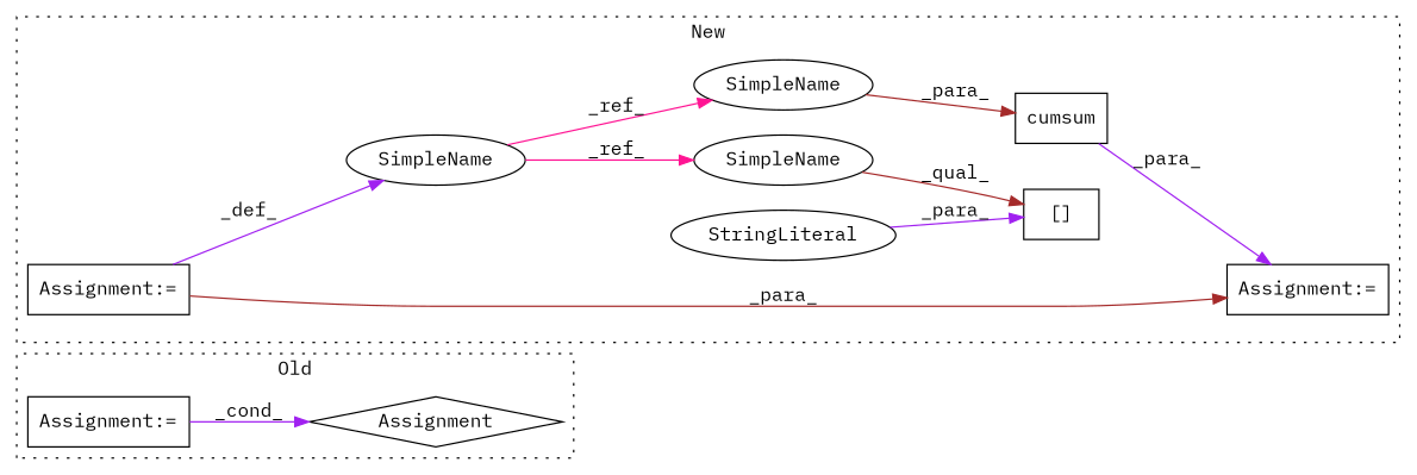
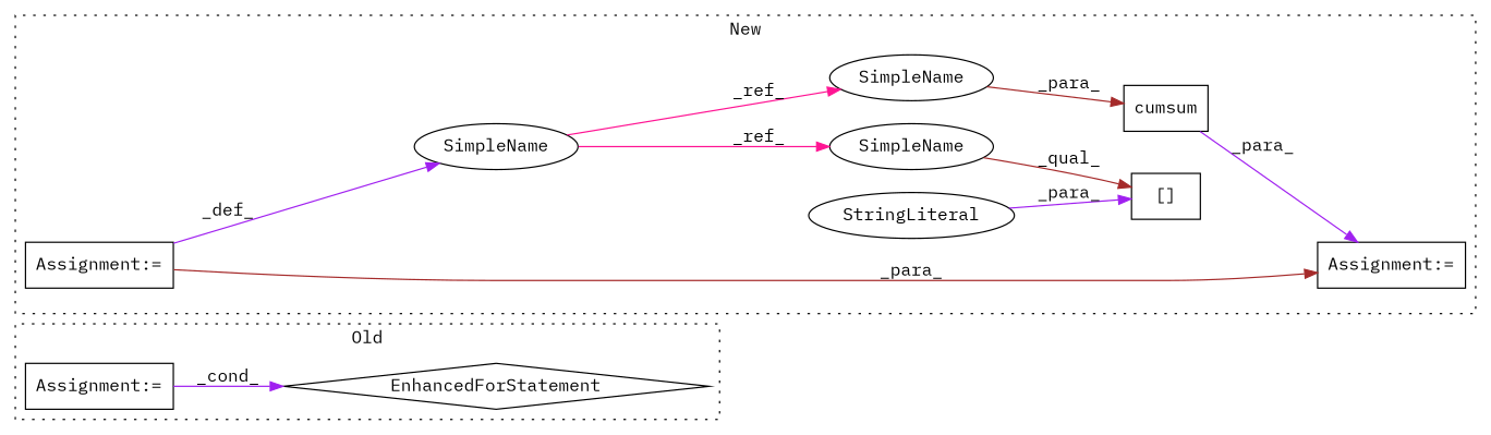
  digraph {
    rankdir=LR
    fontname="IBM Plex Mono"
    node [a=7 l=7 s="7628,7717" shape=box fontname="IBM Plex Mono"]
    edge [color=purple fontname="IBM Plex Mono"]
-   n1 [a=70 l="63,2" label=Assignment shape=diamond]
+   n1 [a=70 l="63,2" label=EnhancedForStatement shape=diamond]
    n2 [l="63,2" label="Assignment:="]
    n3 [a=32 l="7,1" label=cumsum s="7733,7749"]
    n4 [l=2 label="Assignment:=" s=7794]
    n5 [l=1 label="Assignment:=" s=7332]
    n6 [a=2 l="8,1" label="[]" s="7807,7833"]
    n7 [a=42 label=SimpleName s=7325 shape=ellipse]
    n8 [a=45 l=18 label=StringLiteral s=7815 shape=ellipse]
    n9 [a=42 label=SimpleName s=7740 shape=ellipse]
    n10 [a=42 label=SimpleName s=7807 shape=ellipse]
    subgraph cluster_1 {
      label=Old
      style=dotted
      n1
      n2
    }
    subgraph cluster_2 {
      label=New
      style=dotted
      n3
      n4
      n5
      n6
      n7
      n8
      n9
      n10
    }
    n2 -> n1 [label=_cond_]
    n3 -> n4 [label=_para_]
    n5 -> n4 [label=_para_ color=brown]
    n5 -> n7 [label=_def_]
    n7 -> n9 [label=_ref_ color=deeppink]
    n7 -> n10 [label=_ref_ color=deeppink]
    n8 -> n6 [label=_para_]
    n9 -> n3 [label=_para_ color=brown]
    n10 -> n6 [label=_qual_ color=brown]
  }
